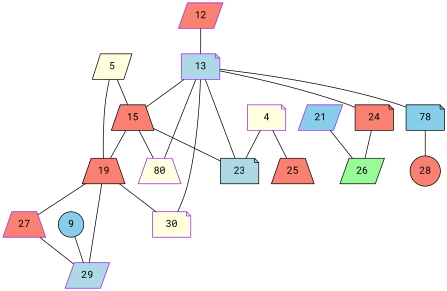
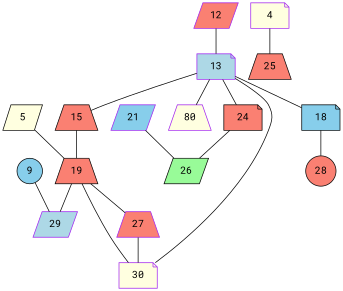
  graph {
    fontname="Roboto Mono"
    node [color=black fillcolor=salmon fontname="Roboto Mono" shape=note style=filled]
    edge [fontname="Roboto Mono" weight=1.0]
    5 [fillcolor=lightyellow shape=parallelogram]
    15 [shape=trapezium]
    19 [shape=trapezium]
-   23 [fillcolor=lightblue]
    n5 [color=purple fillcolor=lightyellow label=80 shape=trapezium]
    29 [color=purple fillcolor=lightblue shape=parallelogram]
    30 [color=purple fillcolor=lightyellow]
    27 [color=purple shape=trapezium]
    n9 [color=purple fillcolor=lightyellow label=4]
    25 [shape=trapezium]
    9 [fillcolor=skyblue shape=circle]
    13 [color=purple fillcolor=lightblue]
    12 [color=purple shape=parallelogram]
-   18 [fillcolor=skyblue label=78]
+   18 [fillcolor=skyblue]
    24
    28 [shape=circle]
    26 [fillcolor=palegreen shape=parallelogram]
    21 [color=purple fillcolor=skyblue shape=parallelogram]
-   5 -- 15
    5 -- 19
    15 -- 19 [weight=2.0]
-   15 -- 23
-   15 -- n5
    19 -- 29 [weight=2.0]
    19 -- 30
    19 -- 27
-   27 -- 29
-   n9 -- 23
+   27 -- 30
    n9 -- 25
    9 -- 29
    13 -- 15
-   13 -- 23
    13 -- n5 [weight=3.0]
    13 -- 30
    13 -- 18 [weight=2.0]
    13 -- 24
    12 -- 13
    18 -- 28
    24 -- 26
    21 -- 26
  }
